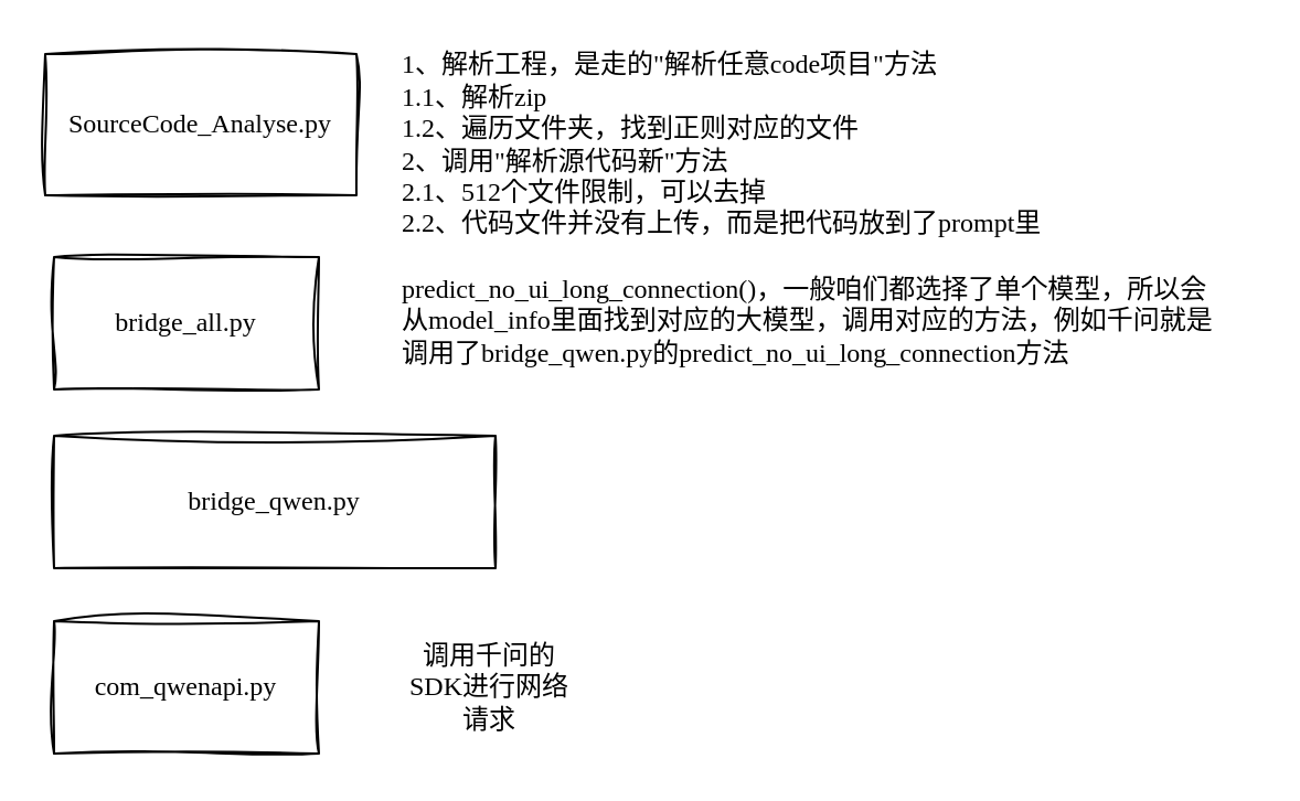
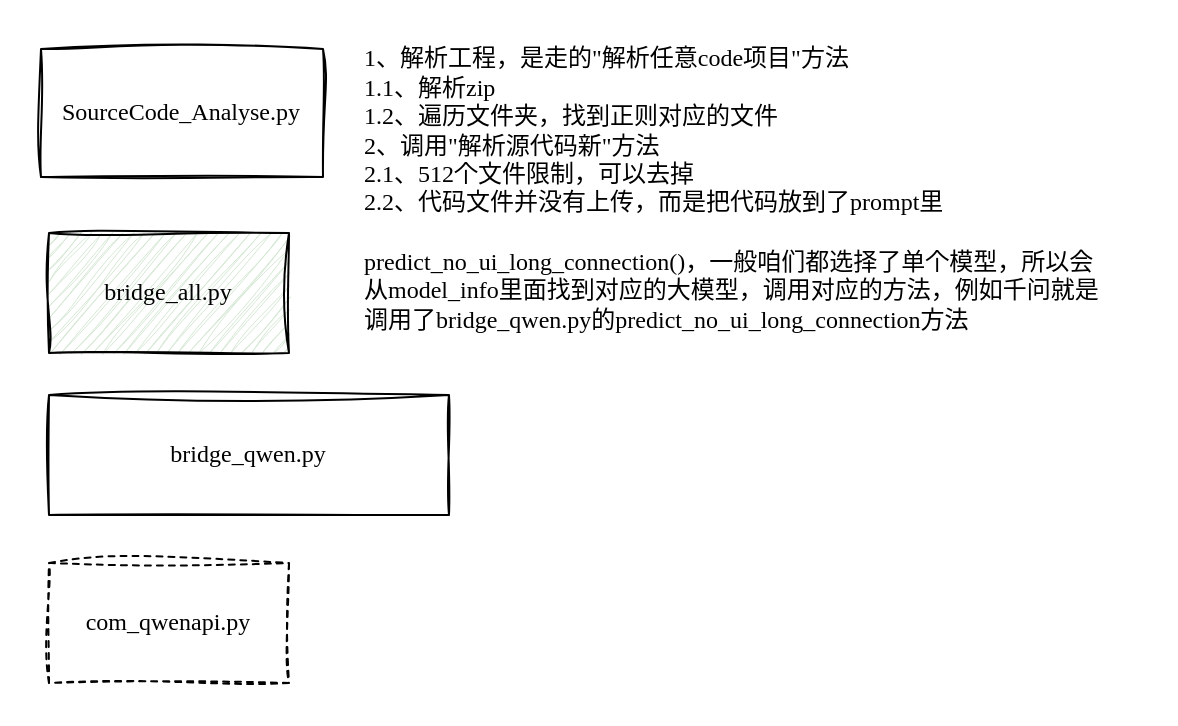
  <mxCell id="0" />
  <mxCell id="1" parent="0" />
- <mxCell id="2" value="com_qwenapi.py" style="rounded=0;whiteSpace=wrap;html=1;sketch=1;curveFitting=1;jiggle=2;fontFamily=Comic Sans MS;" vertex="1" parent="1"><mxGeometry x="24" y="281" width="120" height="60" as="geometry" /></mxCell>
- <mxCell id="3" value="调用千问的SDK进行网络请求" style="text;html=1;align=center;verticalAlign=middle;whiteSpace=wrap;rounded=0;fontFamily=Comic Sans MS;fontSize=12;fontColor=default;" vertex="1" parent="1"><mxGeometry x="180" y="289.5" width="83" height="43" as="geometry" /></mxCell>
+ <mxCell id="2" value="com_qwenapi.py" style="rounded=0;whiteSpace=wrap;html=1;sketch=1;curveFitting=1;jiggle=2;fontFamily=Comic Sans MS;dashed=1;" vertex="1" parent="1"><mxGeometry x="24" y="281" width="120" height="60" as="geometry" /></mxCell>
  <mxCell id="4" value="bridge_qwen.py" style="rounded=0;whiteSpace=wrap;html=1;sketch=1;curveFitting=1;jiggle=2;fontFamily=Comic Sans MS;" vertex="1" parent="1"><mxGeometry x="24" y="197" width="200" height="60" as="geometry" /></mxCell>
- <mxCell id="5" value="bridge_all.py" style="rounded=0;whiteSpace=wrap;html=1;sketch=1;curveFitting=1;jiggle=2;fontFamily=Comic Sans MS;" vertex="1" parent="1"><mxGeometry x="24" y="116" width="120" height="60" as="geometry" /></mxCell>
+ <mxCell id="5" value="bridge_all.py" style="rounded=0;whiteSpace=wrap;html=1;sketch=1;curveFitting=1;jiggle=2;fontFamily=Comic Sans MS;fillColor=#d5e8d4;" vertex="1" parent="1"><mxGeometry x="24" y="116" width="120" height="60" as="geometry" /></mxCell>
  <mxCell id="6" value="predict_no_ui_long_connection()，一般咱们都选择了单个模型，所以会从model_info里面找到对应的大模型，调用对应的方法，例如千问就是调用了&lt;span style=&quot;text-align: center;&quot;&gt;bridge_qwen.py的&lt;/span&gt;predict_no_ui_long_connection方法" style="text;html=1;align=left;verticalAlign=middle;whiteSpace=wrap;rounded=0;fontFamily=Comic Sans MS;fontSize=12;fontColor=default;" vertex="1" parent="1"><mxGeometry x="180" y="113" width="373" height="63" as="geometry" /></mxCell>
  <mxCell id="7" value="SourceCode_Analyse.py" style="rounded=0;whiteSpace=wrap;html=1;sketch=1;curveFitting=1;jiggle=2;fontFamily=Comic Sans MS;" vertex="1" parent="1"><mxGeometry x="20" y="24" width="141" height="64" as="geometry" /></mxCell>
  <mxCell id="8" value="1、解析工程，是走的&quot;解析任意code项目&quot;方法&lt;div&gt;1.1、解析zip&lt;/div&gt;&lt;div&gt;1.2、遍历文件夹，找到正则对应的文件&lt;/div&gt;&lt;div&gt;2、调用&quot;解析源代码新&quot;方法&lt;/div&gt;&lt;div&gt;2.1、512个文件限制，可以去掉&lt;/div&gt;&lt;div&gt;2.2、代码文件并没有上传，而是把代码放到了prompt里&lt;/div&gt;" style="text;html=1;align=left;verticalAlign=middle;whiteSpace=wrap;rounded=0;fontFamily=Comic Sans MS;fontSize=12;fontColor=default;" vertex="1" parent="1"><mxGeometry x="180" y="20" width="387" height="89" as="geometry" /></mxCell>
